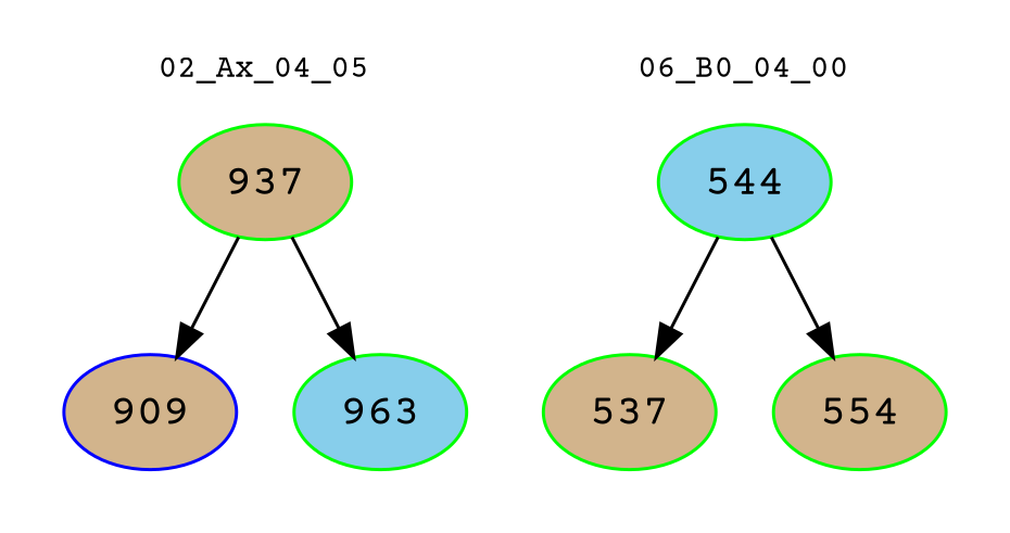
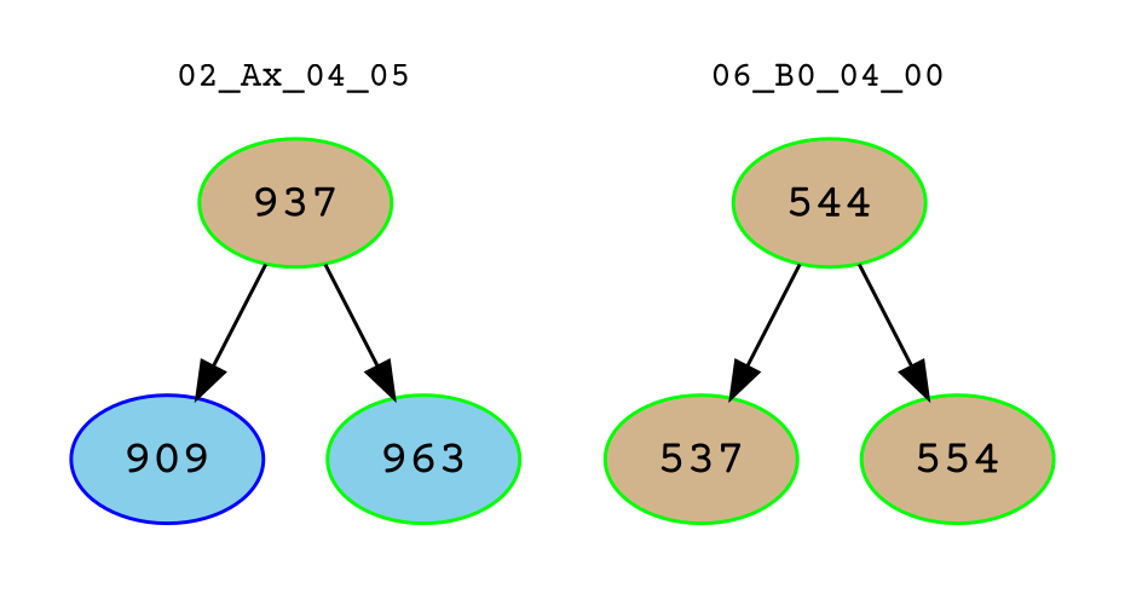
  digraph {
    fontname="Courier Prime"
    node [color=green fillcolor=tan fontname="Courier Prime" style=filled]
    edge [color=black fontname="Courier Prime"]
    n1 [label=937]
-   n2 [color=blue label=909]
+   n2 [color=blue fillcolor=skyblue label=909]
    n3 [fillcolor=skyblue label=963]
-   n4 [fillcolor=skyblue label=544]
+   n4 [label=544]
    n5 [label=537]
    n6 [label=554]
    subgraph cluster_1 {
      color=white
      fontsize=10
      label="02_Ax_04_05"
      n1
      n2
      n3
    }
    subgraph cluster_2 {
      color=white
      fontsize=10
      label="06_B0_04_00"
      n4
      n5
      n6
    }
    n1 -> n2
    n1 -> n3
    n4 -> n5
    n4 -> n6
  }
